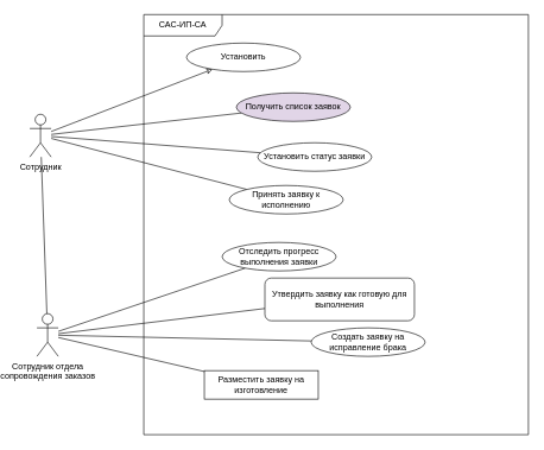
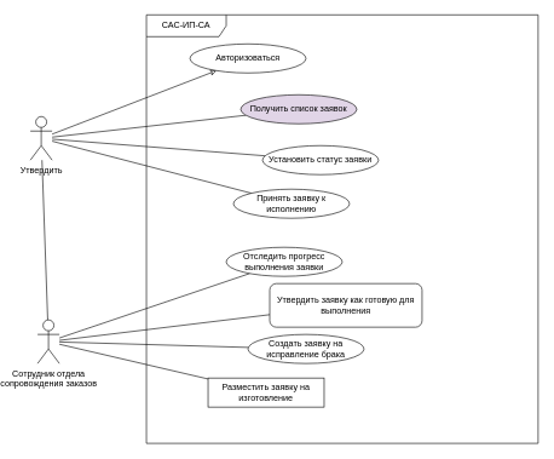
  <mxCell id="0" />
  <mxCell id="1" parent="0" />
  <mxCell id="2" value="САС-ИП-СА" style="shape=umlFrame;whiteSpace=wrap;html=1;width=110;height=30;" vertex="1" parent="1"><mxGeometry x="180" y="20" width="540" height="590" as="geometry" /></mxCell>
  <mxCell id="3" style="rounded=0;orthogonalLoop=1;jettySize=auto;html=1;endArrow=classic;endFill=0;" edge="1" parent="1" source="9" target="10"><mxGeometry relative="1" as="geometry" /></mxCell>
  <mxCell id="4" style="edgeStyle=none;rounded=0;orthogonalLoop=1;jettySize=auto;html=1;endArrow=none;endFill=0;" edge="1" parent="1" source="9" target="15"><mxGeometry relative="1" as="geometry" /></mxCell>
  <mxCell id="5" style="edgeStyle=none;rounded=0;orthogonalLoop=1;jettySize=auto;html=1;endArrow=none;endFill=0;" edge="1" parent="1" source="18" target="11"><mxGeometry relative="1" as="geometry" /></mxCell>
  <mxCell id="6" style="edgeStyle=none;rounded=0;orthogonalLoop=1;jettySize=auto;html=1;endArrow=none;endFill=0;" edge="1" parent="1" source="9" target="12"><mxGeometry relative="1" as="geometry" /></mxCell>
  <mxCell id="7" style="edgeStyle=none;rounded=0;orthogonalLoop=1;jettySize=auto;html=1;endArrow=none;endFill=0;" edge="1" parent="1" source="18" target="13"><mxGeometry relative="1" as="geometry" /></mxCell>
  <mxCell id="8" style="edgeStyle=none;rounded=0;orthogonalLoop=1;jettySize=auto;html=1;endArrow=none;endFill=0;" edge="1" parent="1" source="9" target="14"><mxGeometry relative="1" as="geometry" /></mxCell>
- <mxCell id="9" value="Сотрудник" style="shape=umlActor;verticalLabelPosition=bottom;verticalAlign=top;html=1;" vertex="1" parent="1"><mxGeometry x="20" y="160" width="30" height="60" as="geometry" /></mxCell>
- <mxCell id="10" value="Установить" style="ellipse;whiteSpace=wrap;html=1;" vertex="1" parent="1"><mxGeometry x="240" y="60" width="160" height="40" as="geometry" /></mxCell>
+ <mxCell id="9" value="Утвердить" style="shape=umlActor;verticalLabelPosition=bottom;verticalAlign=top;html=1;" vertex="1" parent="1"><mxGeometry x="20" y="160" width="30" height="60" as="geometry" /></mxCell>
+ <mxCell id="10" value="Авторизоваться" style="ellipse;whiteSpace=wrap;html=1;" vertex="1" parent="1"><mxGeometry x="240" y="60" width="160" height="40" as="geometry" /></mxCell>
  <mxCell id="11" value="Разместить заявку на изготовление" style="whiteSpace=wrap;html=1;rounded=0;" vertex="1" parent="1"><mxGeometry x="265" y="520" width="160" height="40" as="geometry" /></mxCell>
  <mxCell id="12" value="Установить статус заявки" style="ellipse;whiteSpace=wrap;html=1;" vertex="1" parent="1"><mxGeometry x="340" y="200" width="160" height="40" as="geometry" /></mxCell>
  <mxCell id="13" value="Утвердить заявку как готовую для выполнения" style="whiteSpace=wrap;html=1;rounded=1;" vertex="1" parent="1"><mxGeometry x="350" y="390" width="210" height="60" as="geometry" /></mxCell>
  <mxCell id="14" value="Принять заявку к исполнению" style="ellipse;whiteSpace=wrap;html=1;" vertex="1" parent="1"><mxGeometry x="300" y="260" width="160" height="40" as="geometry" /></mxCell>
  <mxCell id="15" value="Получить список заявок" style="ellipse;whiteSpace=wrap;html=1;fillColor=#e1d5e7;" vertex="1" parent="1"><mxGeometry x="310" y="130" width="160" height="40" as="geometry" /></mxCell>
  <mxCell id="16" style="edgeStyle=none;rounded=0;orthogonalLoop=1;jettySize=auto;html=1;endArrow=none;endFill=0;" edge="1" parent="1" source="18" target="9"><mxGeometry relative="1" as="geometry"><mxPoint x="40" y="230" as="targetPoint" /></mxGeometry></mxCell>
  <mxCell id="17" style="edgeStyle=none;rounded=0;orthogonalLoop=1;jettySize=auto;html=1;endArrow=none;endFill=0;" edge="1" parent="1" source="18" target="21"><mxGeometry relative="1" as="geometry" /></mxCell>
  <mxCell id="18" value="Сотрудник отдела&lt;br&gt;сопровождения заказов" style="shape=umlActor;verticalLabelPosition=bottom;verticalAlign=top;html=1;" vertex="1" parent="1"><mxGeometry x="30" y="440" width="30" height="60" as="geometry" /></mxCell>
  <mxCell id="19" style="edgeStyle=none;rounded=0;orthogonalLoop=1;jettySize=auto;html=1;endArrow=none;endFill=0;" edge="1" parent="1" source="20" target="18"><mxGeometry relative="1" as="geometry" /></mxCell>
- <mxCell id="20" value="Создать заявку на исправление брака" style="ellipse;whiteSpace=wrap;html=1;" vertex="1" parent="1"><mxGeometry x="415" y="460" width="160" height="40" as="geometry" /></mxCell>
+ <mxCell id="20" value="Создать заявку на исправление брака" style="ellipse;whiteSpace=wrap;html=1;" vertex="1" parent="1"><mxGeometry x="320" y="460" width="160" height="40" as="geometry" /></mxCell>
  <mxCell id="21" value="Отследить прогресс выполнения заявки" style="ellipse;whiteSpace=wrap;html=1;" vertex="1" parent="1"><mxGeometry x="290" y="340" width="160" height="40" as="geometry" /></mxCell>
